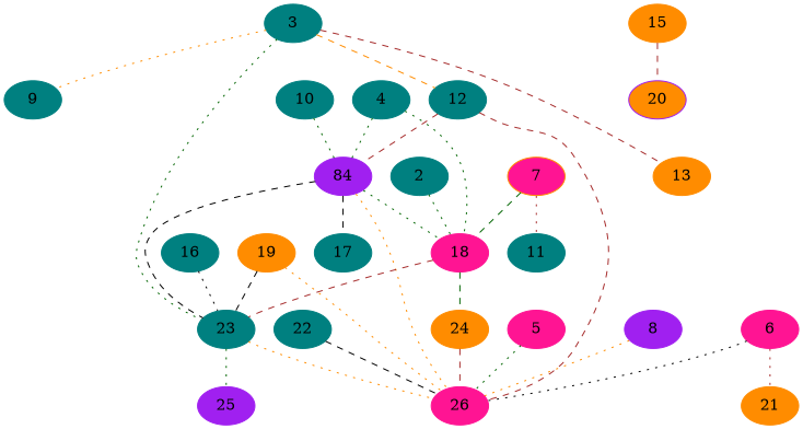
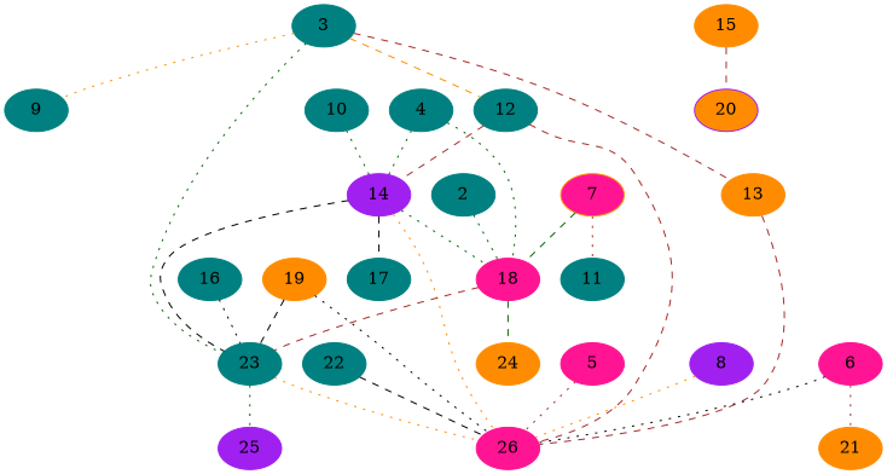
  graph {
    fontname="DejaVu Serif"
    node [color=teal fontname="DejaVu Serif" style=filled]
    edge [color=darkgreen fontname="DejaVu Serif" style=dotted weight=1.0]
-   14 [color=purple label=84]
+   14 [color=purple]
    18 [color=deeppink]
    23
    26 [color=deeppink]
    17
    2
    24 [color=darkorange]
    3
    9
    12
    13 [color=darkorange]
    25 [color=purple]
    4
    5 [color=deeppink]
    6 [color=deeppink]
    21 [color=darkorange]
    7 [color=darkorange fillcolor=deeppink]
    11
    8 [color=purple]
    10
    15 [color=darkorange]
    20 [color=purple fillcolor=darkorange]
    16
    19 [color=darkorange]
    22
    14 -- 18
    14 -- 23 [color=black style=dashed]
    14 -- 26 [color=darkorange]
    14 -- 17 [color=black style=dashed]
    18 -- 23 [color=brown style=dashed]
    18 -- 24 [style=dashed weight=2.0]
    23 -- 26 [color=darkorange weight=2.0]
    23 -- 25
    2 -- 18
-   24 -- 26 [color=brown style=dashed]
+   13 -- 26 [color=brown style=dashed]
    3 -- 23
    3 -- 9 [color=darkorange]
    3 -- 12 [color=darkorange style=dashed]
    3 -- 13 [color=brown style=dashed]
    12 -- 14 [color=brown style=dashed]
    12 -- 26 [color=brown style=dashed]
    4 -- 14
    4 -- 18
-   5 -- 26
+   5 -- 26 [color=brown]
    6 -- 26 [color=black]
    6 -- 21 [color=brown]
    7 -- 18 [style=dashed]
    7 -- 11 [color=brown]
    8 -- 26 [color=darkorange]
    10 -- 14
    15 -- 20 [color=brown style=dashed]
    16 -- 23 [color=black]
    19 -- 23 [color=black style=dashed]
-   19 -- 26 [color=darkorange]
+   19 -- 26 [color=black]
    22 -- 26 [color=black style=dashed]
  }
